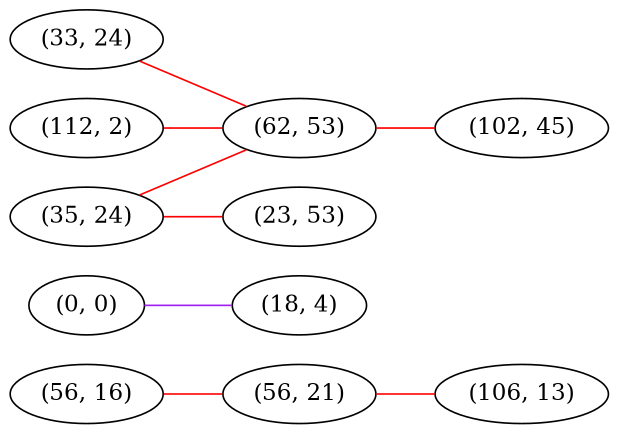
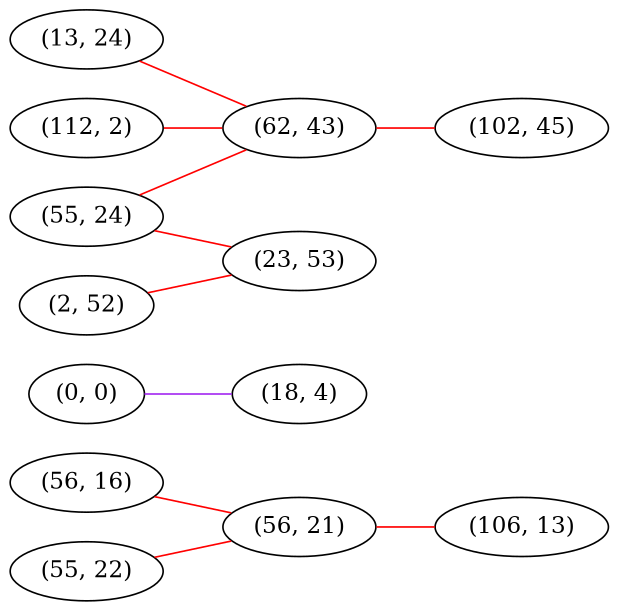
  graph {
    rankdir=LR
    edge [color=red weight=1]
    n1 [label="(56, 16)"]
    "(56, 21)"
    "(106, 13)"
    "(0, 0)"
    "(18, 4)"
-   "(13, 24)" [label="(33, 24)"]
-   "(62, 43)" [label="(62, 53)"]
-   "(55, 24)" [label="(35, 24)"]
+   "(13, 24)"
+   "(62, 43)"
+   "(55, 22)"
+   "(55, 24)"
    n10 [label="(23, 53)"]
    "(102, 45)"
+   "(2, 52)"
    "(112, 2)"
    n1 -- "(56, 21)"
    "(56, 21)" -- "(106, 13)"
    "(0, 0)" -- "(18, 4)" [color=purple weight=4]
    "(13, 24)" -- "(62, 43)"
    "(62, 43)" -- "(102, 45)"
+   "(55, 22)" -- "(56, 21)"
    "(55, 24)" -- "(62, 43)"
    "(55, 24)" -- n10
+   "(2, 52)" -- n10
    "(112, 2)" -- "(62, 43)"
  }
